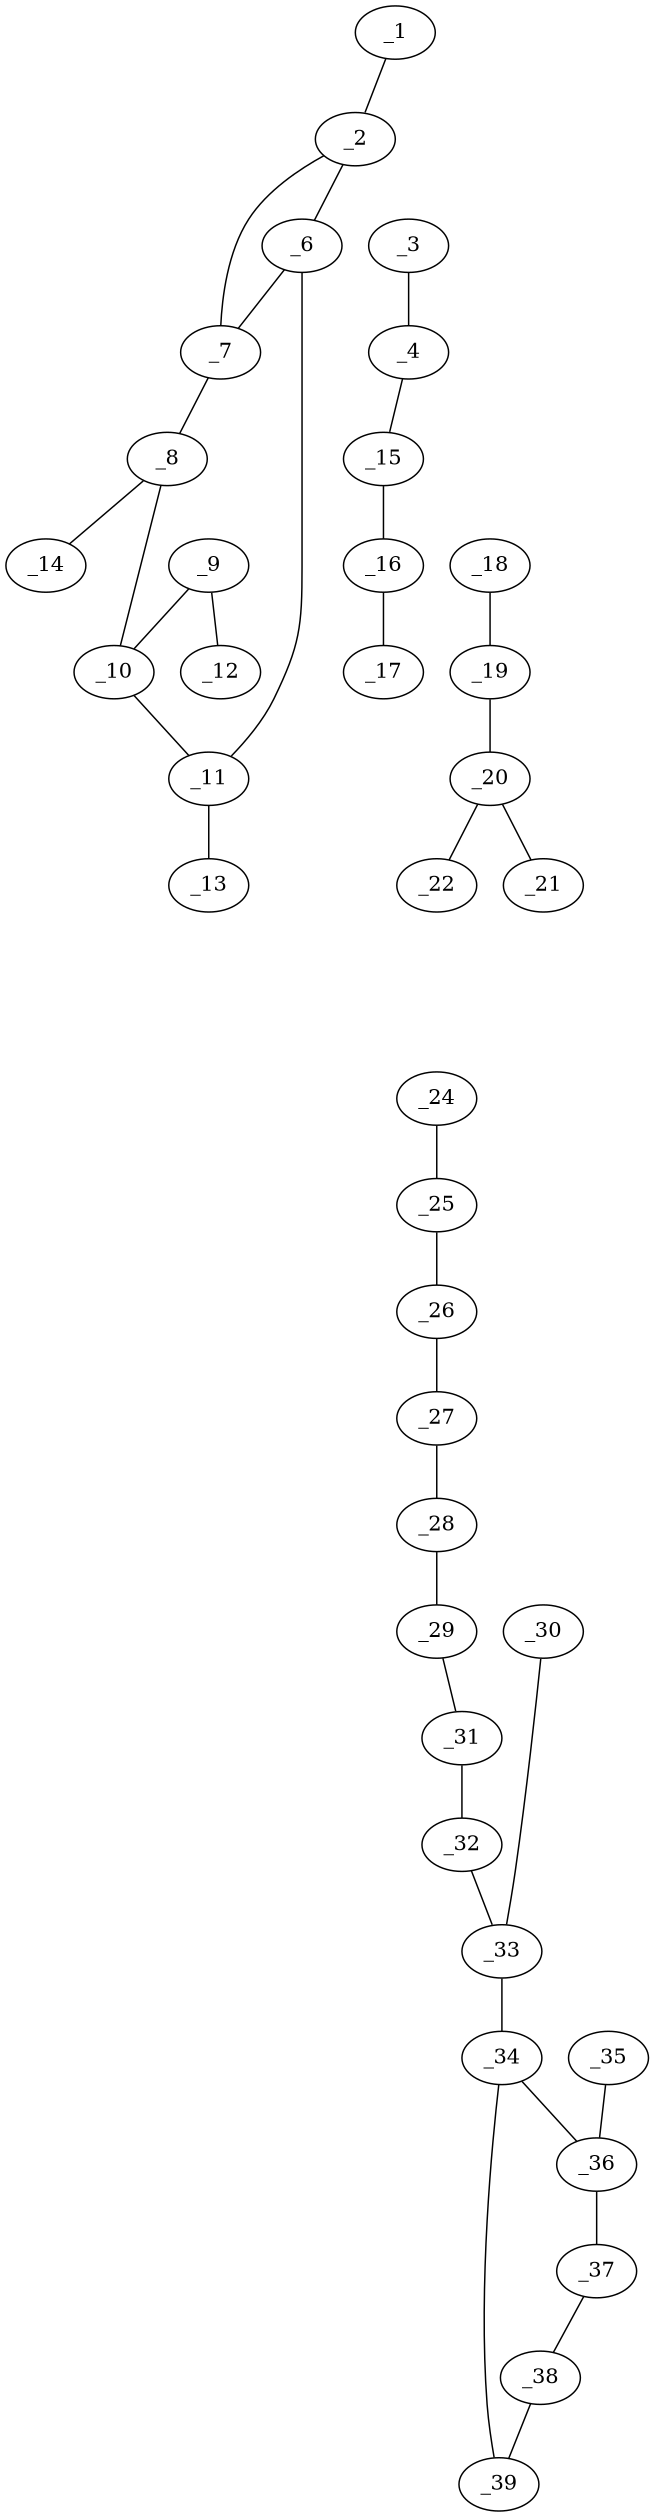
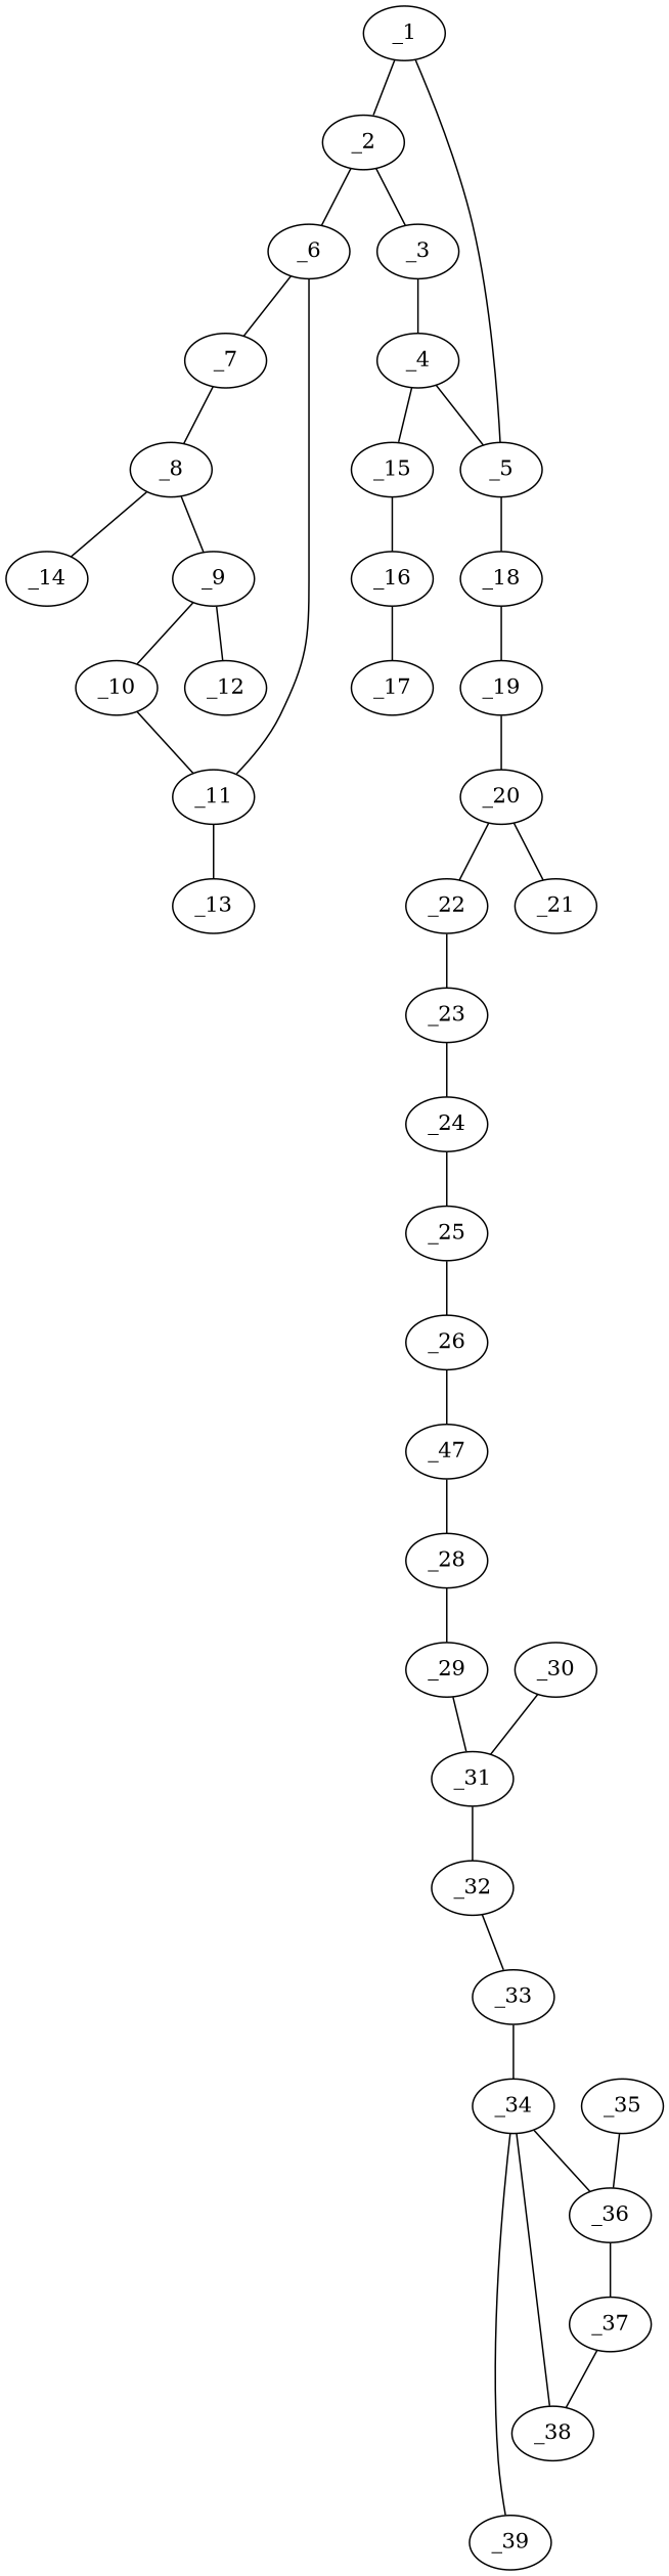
  graph {
    node [charge=0 chem=1 symbol="C  " x=17.1475 y=-1.4041]
    edge [valence=1]
    _1 [chem=2 symbol="O  " x=16.3385]
    _2 [y=-1.9919]
+   _5 [x=16.6475 y=-0.4531]
    _3 [x=17.9565]
    _6 [chem=4 symbol="N  " y=-2.9919]
    _18 [x=16.0597 y=0.356]
    _4 [x=17.6475 y=-0.4531]
    _7 [x=18.0135 y=-3.4919]
    _11 [x=16.2814 y=-3.4919]
    _19 [chem=2 symbol="O  " x=15.0652 y=0.2514]
    _15 [chem=4 symbol="N  " x=18.2353 y=0.3559]
    _8 [x=18.0135 y=-4.4919]
    _13 [chem=2 symbol="O  " x=15.4154 y=-2.9919]
    _16 [charge=1 chem=4 symbol="N  " x=19.2298 y=0.2514]
    _17 [charge=-1 chem=4 symbol="N  " x=20.2243 y=0.1469]
    _20 [x=14.4774 y=1.0604]
    _9 [y=-4.9919]
    _14 [x=18.8795 y=-4.9919]
    _10 [chem=4 symbol="N  " x=16.2814 y=-4.4919]
    _12 [chem=2 symbol="O  " y=-5.9919]
    _21 [chem=2 symbol="O  " x=14.8841 y=1.974]
    _22 [x=13.4829 y=0.9559]
+   _23 [x=12.8951 y=1.7649]
    _24 [x=11.9006 y=1.6604]
    _25 [x=11.3128 y=2.4694]
    _26 [x=10.3183 y=2.3649]
-   _27 [x=9.7305 y=3.1739]
+   _27 [x=9.7305 y=3.1739 label=_47]
    _28 [x=8.736 y=3.0694]
    _29 [x=8.1482 y=3.8784]
    _31 [x=6.5659 y=4.5829]
    _30 [x=7.1537 y=3.7739]
    _32 [x=5.5713 y=4.4784]
    _33 [chem=2 symbol="O  " x=4.9836 y=5.2874]
    _34 [x=3.989 y=5.1829]
    _39 [x=3.4013 y=5.9919]
    _36 [x=2.5878 y=4.1648]
    _35 [x=3.5823 y=4.2693]
    _37 [x=2 y=4.9738]
    _38 [x=2.4067 y=5.8874]
    _1 -- _2
-   _2 -- _7
+   _1 -- _5
+   _2 -- _3
    _2 -- _6
+   _5 -- _18
    _3 -- _4
    _6 -- _7
    _6 -- _11
    _18 -- _19
+   _4 -- _5
    _4 -- _15
    _7 -- _8 [valence=2]
    _11 -- _13 [valence=2]
    _19 -- _20
    _15 -- _16 [valence=2]
-   _8 -- _10
+   _8 -- _9
    _8 -- _14
    _16 -- _17 [valence=2]
    _20 -- _21 [valence=2]
    _20 -- _22
    _9 -- _10
    _9 -- _12 [valence=2]
    _10 -- _11
+   _22 -- _23
+   _23 -- _24
    _24 -- _25
    _25 -- _26
    _26 -- _27
    _27 -- _28
    _28 -- _29
    _29 -- _31
    _31 -- _32
-   _30 -- _33
+   _30 -- _31
    _32 -- _33
    _33 -- _34
    _34 -- _39 [valence=2]
    _34 -- _36
    _36 -- _37
    _35 -- _36 [valence=2]
    _37 -- _38 [valence=2]
-   _38 -- _39
+   _38 -- _34
  }
